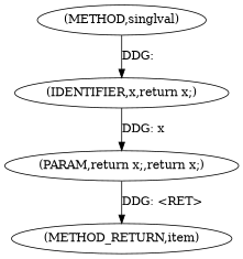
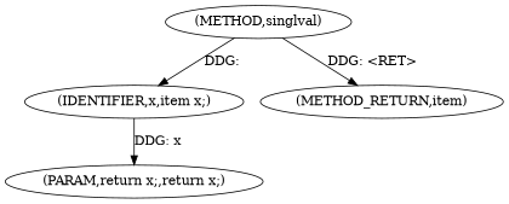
  digraph {
    n1 [label="(METHOD,singlval)"]
-   n2 [label="(IDENTIFIER,x,return x;)"]
+   n2 [label="(IDENTIFIER,x,item x;)"]
    n3 [label="(PARAM,return x;,return x;)"]
    n4 [label="(METHOD_RETURN,item)"]
    n1 -> n2 [label="DDG: "]
    n2 -> n3 [label="DDG: x"]
-   n3 -> n4 [label="DDG: <RET>"]
+   n1 -> n4 [label="DDG: <RET>"]
  }
